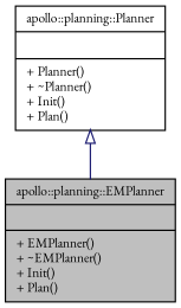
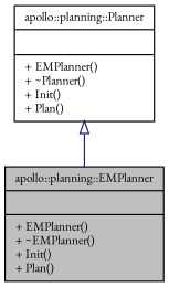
  digraph {
    fontname="EB Garamond"
    node [color=black fontname="EB Garamond" fontsize=10 shape=record style=filled]
    n1 [fillcolor=grey75 fontcolor=black height=0.2 label="{apollo::planning::EMPlanner\n||+ EMPlanner()\l+ ~EMPlanner()\l+ Init()\l+ Plan()\l}" width=0.4]
-   n2 [fillcolor=white height=0.2 label="{apollo::planning::Planner\n||+ Planner()\l+ ~Planner()\l+ Init()\l+ Plan()\l}" width=0.4]
+   n2 [fillcolor=white height=0.2 label="{apollo::planning::Planner\n||+ EMPlanner()\l+ ~Planner()\l+ Init()\l+ Plan()\l}" width=0.4]
    n2 -> n1 [arrowtail=onormal color=midnightblue dir=back fontname="EB Garamond" fontsize=10 labelfontname=Helvetica labelfontsize=10 style=solid]
  }
